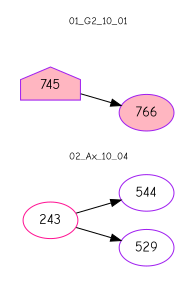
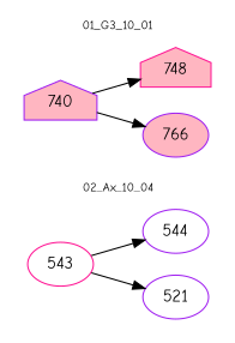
  digraph {
    fontname="Comic Neue"
    rankdir=LR
    node [color=purple fillcolor=white fontname="Comic Neue" shape=ellipse style=filled]
    edge [color=black fontname="Comic Neue"]
-   n1 [color=deeppink label=243]
-   n2 [label=529]
+   n1 [color=deeppink label=543]
+   n2 [label=521]
    n3 [label=544]
-   n4 [fillcolor=lightpink label=745 shape=house]
+   n4 [fillcolor=lightpink label=740 shape=house]
    n5 [fillcolor=lightpink label=766]
+   n6 [color=deeppink fillcolor=lightpink label=748 shape=house]
    subgraph cluster_1 {
      color=white
      fontsize=10
      label="02_Ax_10_04"
      n1
      n2
      n3
    }
    subgraph cluster_2 {
      color=white
      fontsize=10
-     label="01_G2_10_01"
+     label="01_G3_10_01"
      n4
      n5
+     n6
    }
    n1 -> n2
    n1 -> n3
    n4 -> n5
+   n4 -> n6
  }
